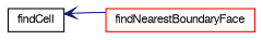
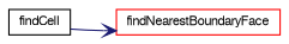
  digraph {
    rankdir=LR
    node [fillcolor=white fontname=FreeSans fontsize=10 shape=record style=filled]
    n1 [color=black fontcolor=black height=0.2 label=findCell width=0.4]
    n2 [color=red height=0.2 label=findNearestBoundaryFace width=0.4]
-   n2 -> n1 [color=midnightblue fontname=FreeSans fontsize=10 labelfontname=FreeSans labelfontsize=10 style=solid arrowhead=vee]
+   n1 -> n2 [color=midnightblue fontname=FreeSans fontsize=10 labelfontname=FreeSans labelfontsize=10 style=solid arrowhead=vee]
  }
